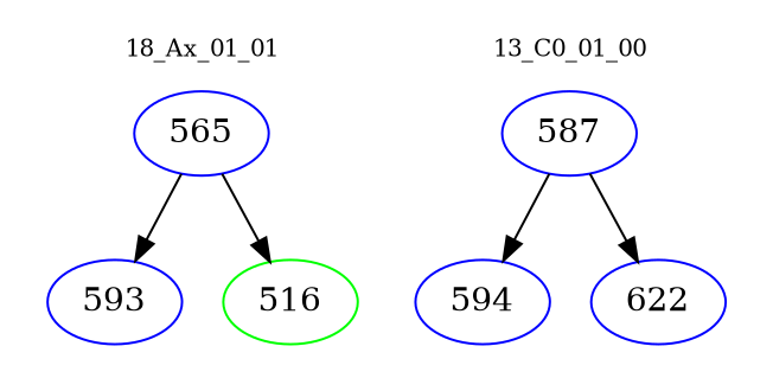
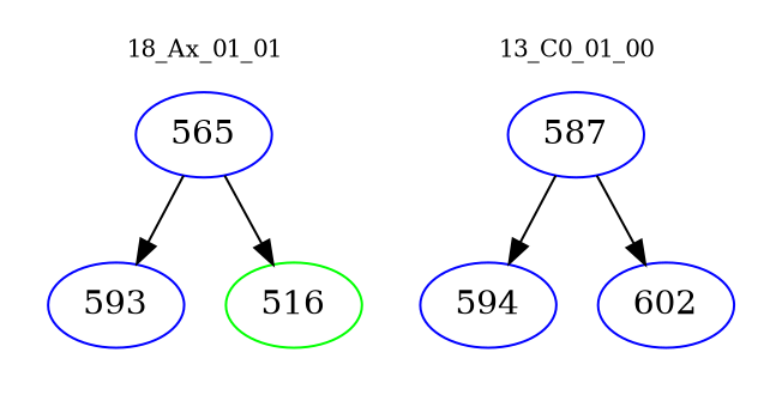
  digraph {
    node [color=blue]
    edge [color=black]
    n1 [label=565]
    n2 [label=593]
    n3 [color=green label=516]
    n4 [label=587]
    n5 [label=594]
-   n6 [label=622]
+   n6 [label=602]
    subgraph cluster_1 {
      color=white
      fontsize=10
      label="18_Ax_01_01"
      n1
      n2
      n3
    }
    subgraph cluster_2 {
      color=white
      fontsize=10
      label="13_C0_01_00"
      n4
      n5
      n6
    }
    n1 -> n2
    n1 -> n3
    n4 -> n5
    n4 -> n6
  }
